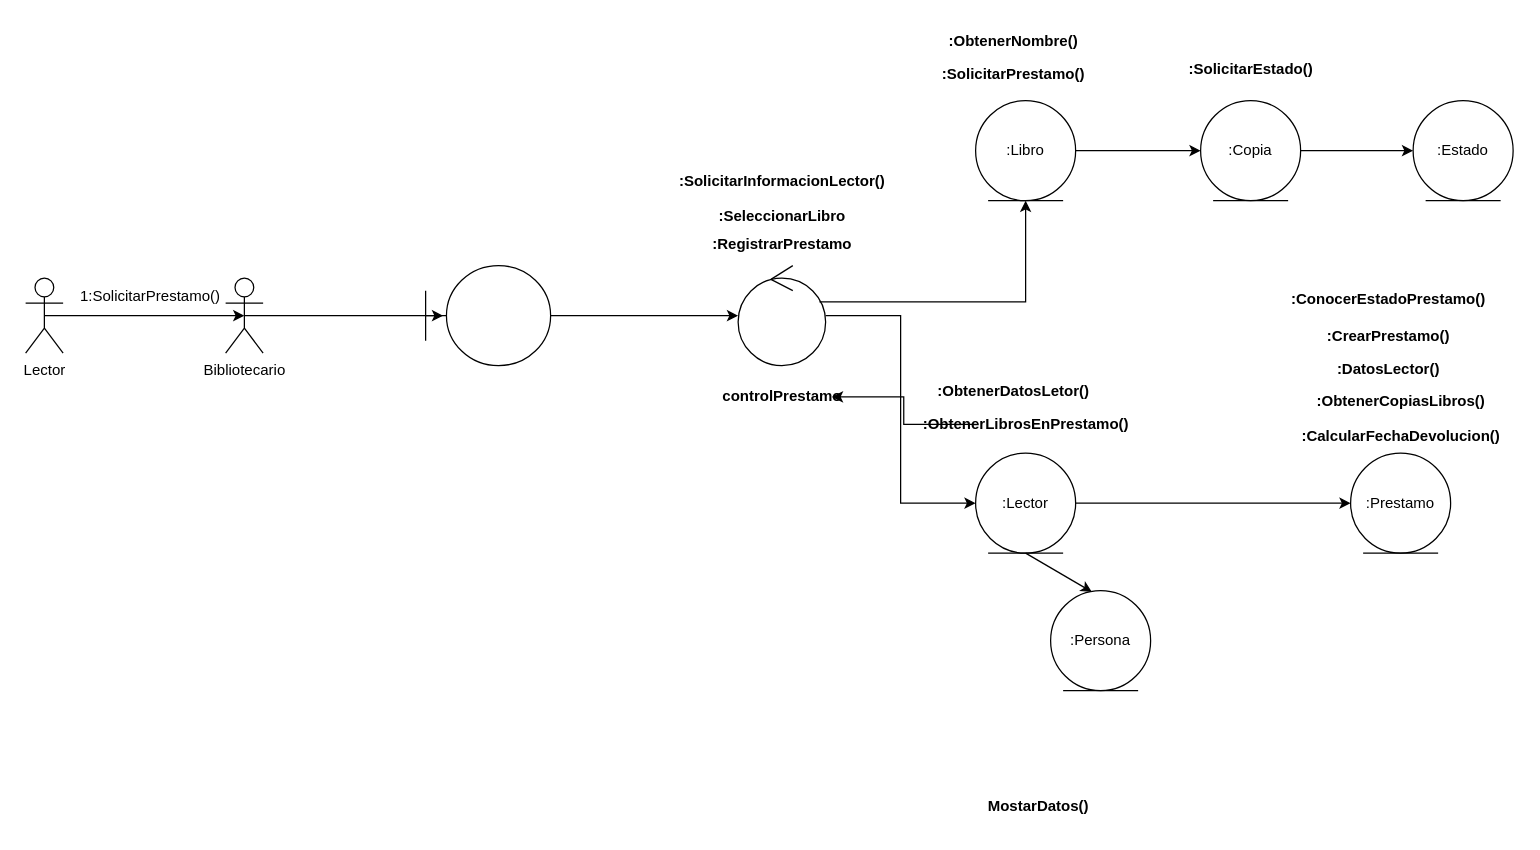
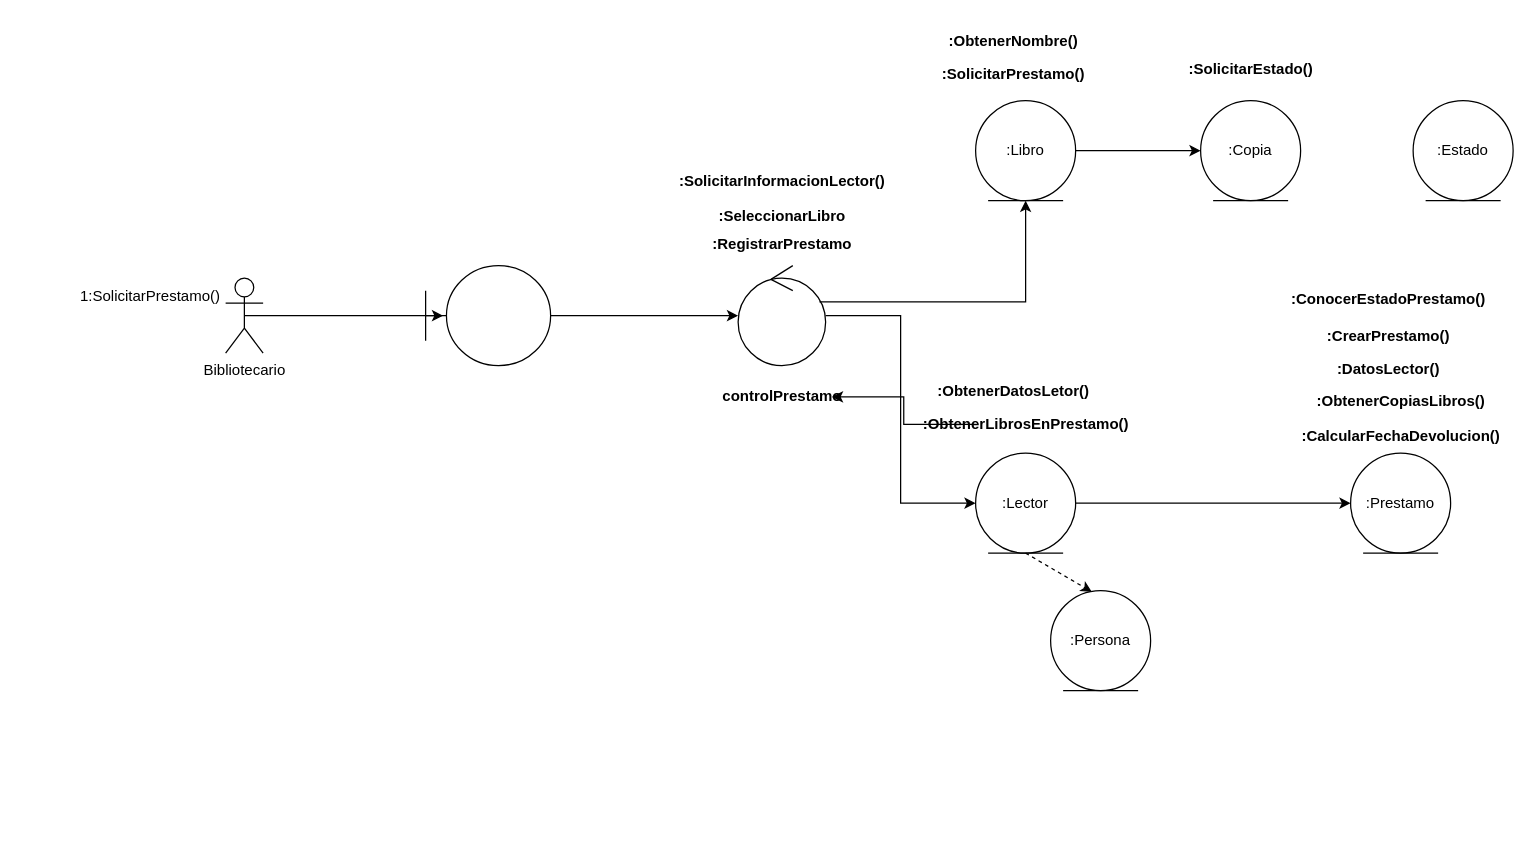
  <mxCell id="0" />
  <mxCell id="1" parent="0" />
  <mxCell id="2" style="edgeStyle=orthogonalEdgeStyle;rounded=0;orthogonalLoop=1;jettySize=auto;html=1;" edge="1" parent="1" source="3" target="8"><mxGeometry relative="1" as="geometry" /></mxCell>
  <mxCell id="3" value="" style="shape=umlBoundary;whiteSpace=wrap;html=1;" vertex="1" parent="1"><mxGeometry x="340" y="212" width="100" height="80" as="geometry" /></mxCell>
  <mxCell id="4" value="Bibliotecario" style="shape=umlActor;verticalLabelPosition=bottom;verticalAlign=top;html=1;outlineConnect=0;" vertex="1" parent="1"><mxGeometry x="180" y="222" width="30" height="60" as="geometry" /></mxCell>
- <mxCell id="5" value="Lector" style="shape=umlActor;verticalLabelPosition=bottom;verticalAlign=top;html=1;outlineConnect=0;" vertex="1" parent="1"><mxGeometry x="20" y="222" width="30" height="60" as="geometry" /></mxCell>
- <mxCell id="6" value="" style="endArrow=classic;html=1;rounded=0;exitX=0.5;exitY=0.5;exitDx=0;exitDy=0;exitPerimeter=0;entryX=0.5;entryY=0.5;entryDx=0;entryDy=0;entryPerimeter=0;" edge="1" parent="1" source="5" target="4"><mxGeometry width="50" height="50" relative="1" as="geometry"><mxPoint x="340" y="212" as="sourcePoint" /><mxPoint x="390" y="162" as="targetPoint" /></mxGeometry></mxCell>
  <mxCell id="7" value="1:SolicitarPrestamo()" style="text;html=1;align=center;verticalAlign=middle;whiteSpace=wrap;rounded=0;" vertex="1" parent="1"><mxGeometry x="90" y="222" width="60" height="30" as="geometry" /></mxCell>
  <mxCell id="8" value="" style="ellipse;shape=umlControl;whiteSpace=wrap;html=1;" vertex="1" parent="1"><mxGeometry x="590" y="212" width="70" height="80" as="geometry" /></mxCell>
  <mxCell id="9" value="controlPrestamo" style="text;align=center;fontStyle=1;verticalAlign=middle;spacingLeft=3;spacingRight=3;strokeColor=none;rotatable=0;points=[[0,0.5],[1,0.5]];portConstraint=eastwest;html=1;" vertex="1" parent="1"><mxGeometry x="585" y="304" width="80" height="26" as="geometry" /></mxCell>
  <mxCell id="10" value=":SolicitarPrestamo()" style="text;align=center;fontStyle=1;verticalAlign=middle;spacingLeft=3;spacingRight=3;strokeColor=none;rotatable=0;points=[[0,0.5],[1,0.5]];portConstraint=eastwest;html=1;" vertex="1" parent="1"><mxGeometry x="770" y="46" width="80" height="26" as="geometry" /></mxCell>
  <mxCell id="11" value="" style="endArrow=classic;html=1;rounded=0;exitX=0.5;exitY=0.5;exitDx=0;exitDy=0;exitPerimeter=0;entryX=0.14;entryY=0.5;entryDx=0;entryDy=0;entryPerimeter=0;" edge="1" parent="1" source="4" target="3"><mxGeometry width="50" height="50" relative="1" as="geometry"><mxPoint x="340" y="212" as="sourcePoint" /><mxPoint x="390" y="162" as="targetPoint" /></mxGeometry></mxCell>
  <mxCell id="12" value="" style="edgeStyle=orthogonalEdgeStyle;rounded=0;orthogonalLoop=1;jettySize=auto;html=1;exitX=0.929;exitY=0.363;exitDx=0;exitDy=0;exitPerimeter=0;" edge="1" parent="1" source="8" target="15"><mxGeometry relative="1" as="geometry" /></mxCell>
  <mxCell id="13" value=":SolicitarInformacionLector()" style="text;align=center;fontStyle=1;verticalAlign=middle;spacingLeft=3;spacingRight=3;strokeColor=none;rotatable=0;points=[[0,0.5],[1,0.5]];portConstraint=eastwest;html=1;" vertex="1" parent="1"><mxGeometry x="585" y="132" width="80" height="26" as="geometry" /></mxCell>
  <mxCell id="14" style="edgeStyle=orthogonalEdgeStyle;rounded=0;orthogonalLoop=1;jettySize=auto;html=1;exitX=1;exitY=0.5;exitDx=0;exitDy=0;entryX=0;entryY=0.5;entryDx=0;entryDy=0;" edge="1" parent="1" source="15" target="26"><mxGeometry relative="1" as="geometry" /></mxCell>
  <mxCell id="15" value=":Libro" style="ellipse;shape=umlEntity;whiteSpace=wrap;html=1;" vertex="1" parent="1"><mxGeometry x="780" y="80" width="80" height="80" as="geometry" /></mxCell>
  <mxCell id="16" style="edgeStyle=orthogonalEdgeStyle;rounded=0;orthogonalLoop=1;jettySize=auto;html=1;exitX=1;exitY=0.5;exitDx=0;exitDy=0;entryX=0;entryY=0.5;entryDx=0;entryDy=0;" edge="1" parent="1" source="17" target="29"><mxGeometry relative="1" as="geometry" /></mxCell>
  <mxCell id="17" value=":Lector" style="ellipse;shape=umlEntity;whiteSpace=wrap;html=1;" vertex="1" parent="1"><mxGeometry x="780" y="362" width="80" height="80" as="geometry" /></mxCell>
  <mxCell id="18" value=":SeleccionarLibro" style="text;align=center;fontStyle=1;verticalAlign=middle;spacingLeft=3;spacingRight=3;strokeColor=none;rotatable=0;points=[[0,0.5],[1,0.5]];portConstraint=eastwest;html=1;" vertex="1" parent="1"><mxGeometry x="585" y="160" width="80" height="26" as="geometry" /></mxCell>
  <mxCell id="19" style="edgeStyle=orthogonalEdgeStyle;rounded=0;orthogonalLoop=1;jettySize=auto;html=1;entryX=0;entryY=0.5;entryDx=0;entryDy=0;" edge="1" parent="1" source="8" target="17"><mxGeometry relative="1" as="geometry" /></mxCell>
  <mxCell id="20" value="" style="edgeStyle=orthogonalEdgeStyle;rounded=0;orthogonalLoop=1;jettySize=auto;html=1;" edge="1" parent="1" source="21" target="9"><mxGeometry relative="1" as="geometry" /></mxCell>
  <mxCell id="21" value=":ObtenerLibrosEnPrestamo()" style="text;align=center;fontStyle=1;verticalAlign=middle;spacingLeft=3;spacingRight=3;strokeColor=none;rotatable=0;points=[[0,0.5],[1,0.5]];portConstraint=eastwest;html=1;" vertex="1" parent="1"><mxGeometry x="780" y="326" width="80" height="26" as="geometry" /></mxCell>
  <mxCell id="22" value=":RegistrarPrestamo" style="text;align=center;fontStyle=1;verticalAlign=middle;spacingLeft=3;spacingRight=3;strokeColor=none;rotatable=0;points=[[0,0.5],[1,0.5]];portConstraint=eastwest;html=1;" vertex="1" parent="1"><mxGeometry x="585" y="182" width="80" height="26" as="geometry" /></mxCell>
  <mxCell id="23" value=":ObtenerDatosLetor()" style="text;align=center;fontStyle=1;verticalAlign=middle;spacingLeft=3;spacingRight=3;strokeColor=none;rotatable=0;points=[[0,0.5],[1,0.5]];portConstraint=eastwest;html=1;" vertex="1" parent="1"><mxGeometry x="770" y="300" width="80" height="26" as="geometry" /></mxCell>
  <mxCell id="24" value=":ObtenerNombre()" style="text;align=center;fontStyle=1;verticalAlign=middle;spacingLeft=3;spacingRight=3;strokeColor=none;rotatable=0;points=[[0,0.5],[1,0.5]];portConstraint=eastwest;html=1;" vertex="1" parent="1"><mxGeometry x="770" y="20" width="80" height="26" as="geometry" /></mxCell>
- <mxCell id="25" style="edgeStyle=orthogonalEdgeStyle;rounded=0;orthogonalLoop=1;jettySize=auto;html=1;entryX=0;entryY=0.5;entryDx=0;entryDy=0;" edge="1" parent="1" source="26" target="27"><mxGeometry relative="1" as="geometry" /></mxCell>
  <mxCell id="26" value=":Copia" style="ellipse;shape=umlEntity;whiteSpace=wrap;html=1;" vertex="1" parent="1"><mxGeometry x="960" y="80" width="80" height="80" as="geometry" /></mxCell>
  <mxCell id="27" value=":Estado" style="ellipse;shape=umlEntity;whiteSpace=wrap;html=1;" vertex="1" parent="1"><mxGeometry x="1130" y="80" width="80" height="80" as="geometry" /></mxCell>
  <mxCell id="28" value=":SolicitarEstado()" style="text;align=center;fontStyle=1;verticalAlign=middle;spacingLeft=3;spacingRight=3;strokeColor=none;rotatable=0;points=[[0,0.5],[1,0.5]];portConstraint=eastwest;html=1;" vertex="1" parent="1"><mxGeometry x="960" y="42" width="80" height="26" as="geometry" /></mxCell>
  <mxCell id="29" value=":Prestamo" style="ellipse;shape=umlEntity;whiteSpace=wrap;html=1;" vertex="1" parent="1"><mxGeometry x="1080" y="362" width="80" height="80" as="geometry" /></mxCell>
  <mxCell id="30" value=":Persona" style="ellipse;shape=umlEntity;whiteSpace=wrap;html=1;" vertex="1" parent="1"><mxGeometry x="840" y="472" width="80" height="80" as="geometry" /></mxCell>
- <mxCell id="31" value="MostarDatos()" style="text;align=center;fontStyle=1;verticalAlign=middle;spacingLeft=3;spacingRight=3;strokeColor=none;rotatable=0;points=[[0,0.5],[1,0.5]];portConstraint=eastwest;html=1;" vertex="1" parent="1"><mxGeometry x="790" y="632" width="80" height="26" as="geometry" /></mxCell>
- <mxCell id="32" value="" style="endArrow=classic;html=1;rounded=0;exitX=0.5;exitY=1;exitDx=0;exitDy=0;entryX=0.413;entryY=0.013;entryDx=0;entryDy=0;entryPerimeter=0;" edge="1" parent="1" source="17" target="30"><mxGeometry width="50" height="50" relative="1" as="geometry"><mxPoint x="670" y="412" as="sourcePoint" /><mxPoint x="720" y="362" as="targetPoint" /></mxGeometry></mxCell>
+ <mxCell id="32" value="" style="endArrow=classic;html=1;rounded=0;exitX=0.5;exitY=1;exitDx=0;exitDy=0;entryX=0.413;entryY=0.013;entryDx=0;entryDy=0;entryPerimeter=0;dashed=1;" edge="1" parent="1" source="17" target="30"><mxGeometry width="50" height="50" relative="1" as="geometry"><mxPoint x="670" y="412" as="sourcePoint" /><mxPoint x="720" y="362" as="targetPoint" /></mxGeometry></mxCell>
  <mxCell id="33" value=":DatosLector()" style="text;align=center;fontStyle=1;verticalAlign=middle;spacingLeft=3;spacingRight=3;strokeColor=none;rotatable=0;points=[[0,0.5],[1,0.5]];portConstraint=eastwest;html=1;" vertex="1" parent="1"><mxGeometry x="1070" y="282" width="80" height="26" as="geometry" /></mxCell>
  <mxCell id="34" value=":CrearPrestamo()" style="text;align=center;fontStyle=1;verticalAlign=middle;spacingLeft=3;spacingRight=3;strokeColor=none;rotatable=0;points=[[0,0.5],[1,0.5]];portConstraint=eastwest;html=1;" vertex="1" parent="1"><mxGeometry x="1070" y="256" width="80" height="26" as="geometry" /></mxCell>
  <mxCell id="35" value=":ObtenerCopiasLibros()" style="text;align=center;fontStyle=1;verticalAlign=middle;spacingLeft=3;spacingRight=3;strokeColor=none;rotatable=0;points=[[0,0.5],[1,0.5]];portConstraint=eastwest;html=1;" vertex="1" parent="1"><mxGeometry x="1080" y="308" width="80" height="26" as="geometry" /></mxCell>
  <mxCell id="36" value=":ConocerEstadoPrestamo()" style="text;align=center;fontStyle=1;verticalAlign=middle;spacingLeft=3;spacingRight=3;strokeColor=none;rotatable=0;points=[[0,0.5],[1,0.5]];portConstraint=eastwest;html=1;" vertex="1" parent="1"><mxGeometry x="1070" y="226" width="80" height="26" as="geometry" /></mxCell>
  <mxCell id="37" value=":CalcularFechaDevolucion()" style="text;align=center;fontStyle=1;verticalAlign=middle;spacingLeft=3;spacingRight=3;strokeColor=none;rotatable=0;points=[[0,0.5],[1,0.5]];portConstraint=eastwest;html=1;" vertex="1" parent="1"><mxGeometry x="1080" y="336" width="80" height="26" as="geometry" /></mxCell>
